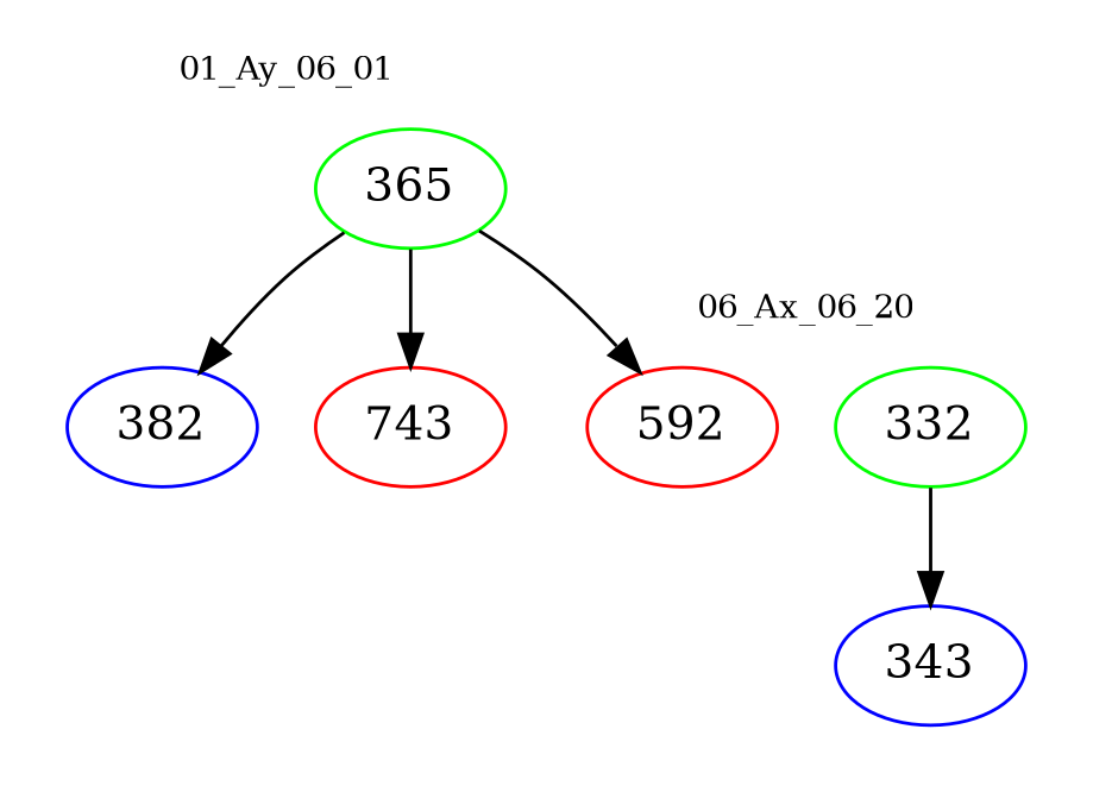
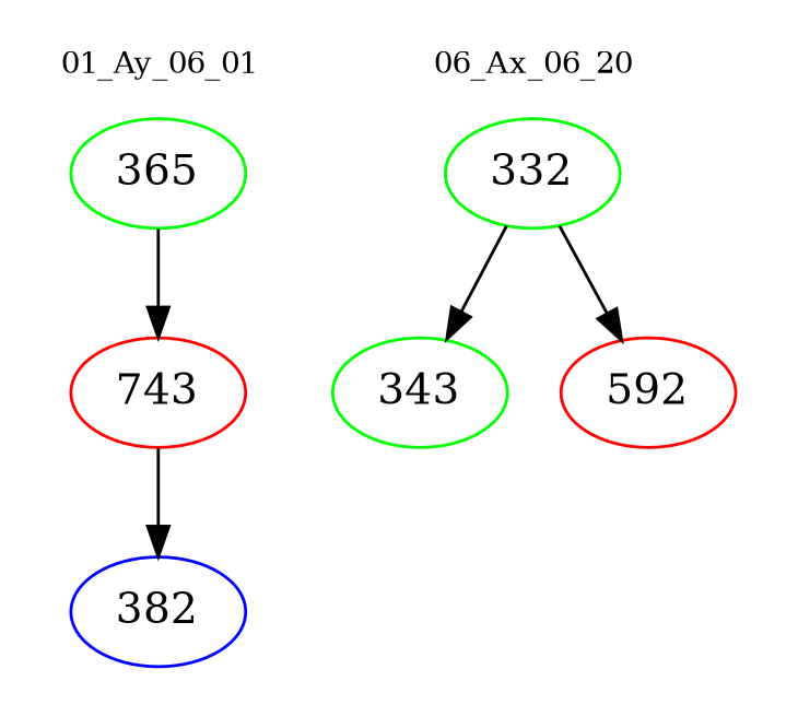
  digraph {
    node [color=green]
    edge [color=black]
    n1 [label=365]
    n2 [color=blue label=382]
    n3 [color=red label=743]
    n4 [label=332]
-   n5 [color=blue label=343]
+   n5 [label=343]
    n6 [color=red label=592]
    subgraph cluster_1 {
      color=white
      fontsize=10
      label="01_Ay_06_01"
      n1
      n2
      n3
    }
    subgraph cluster_2 {
      color=white
      fontsize=10
      label="06_Ax_06_20"
      n4
      n5
      n6
    }
-   n1 -> n2
+   n3 -> n2
    n1 -> n3
    n4 -> n5
-   n1 -> n6
+   n4 -> n6
  }
